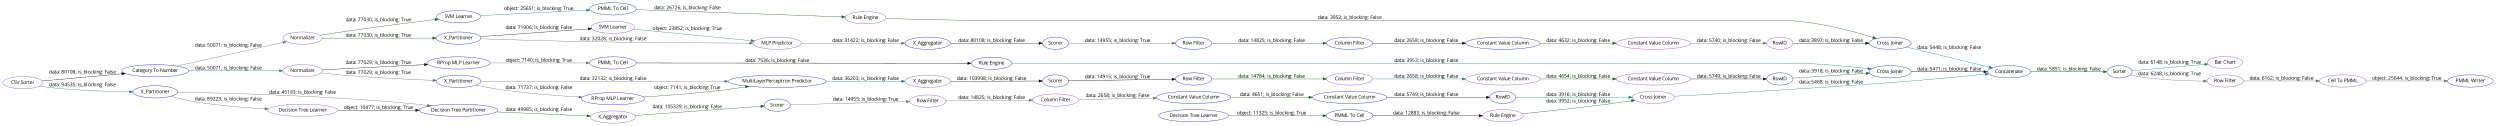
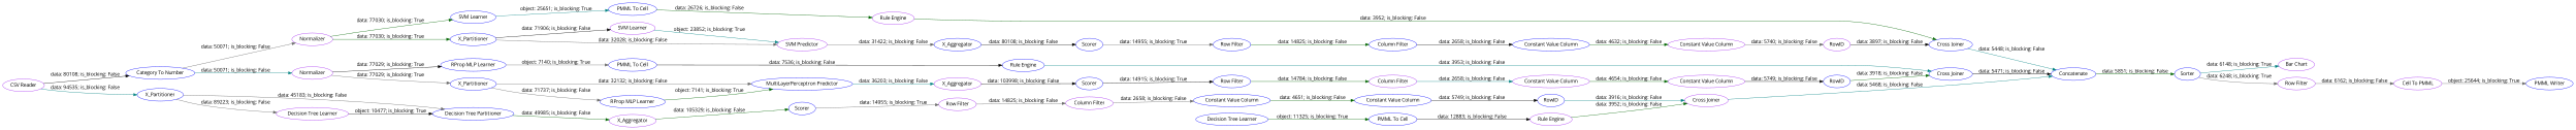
  digraph {
    fontname="Open Sans"
    rankdir=LR
    node [color=blue fontname="Open Sans"]
    edge [color=gray40 fontname="Open Sans"]
    n1 [label="PMML To Cell"]
    n2 [color=purple label="Rule Engine"]
    n3 [label="Cross Joiner"]
    n4 [label=Scorer]
    n5 [color=purple label="Row Filter"]
    n6 [color=purple label="Column Filter"]
    n7 [color=purple label="Constant Value Column"]
    n8 [color=purple label=RowID]
    n9 [label="Row Filter"]
    n10 [color=purple label="Column Filter"]
    n11 [color=purple label="Constant Value Column"]
    n12 [label=Scorer]
    n13 [label="Row Filter"]
    n14 [label="Column Filter"]
    n15 [label="Constant Value Column"]
    n16 [label="Constant Value Column"]
    n17 [label="Constant Value Column"]
    n18 [label="PMML To Cell"]
    n19 [label="Rule Engine"]
    n20 [label="Cross Joiner"]
    n21 [label=Concatenate]
-   n22 [color=purple label="MLP Predictor"]
+   n22 [color=purple label="SVM Predictor"]
    n23 [label=X_Aggregator]
    n24 [color=purple label="Cell To PMML"]
    n25 [label="PMML Writer"]
-   n26 [color=purple label="CSV Sorter"]
+   n26 [color=purple label="CSV Reader"]
    n27 [label=X_Partitioner]
    n28 [label="Category To Number"]
    n29 [label="Decision Tree Partitioner"]
    n30 [color=purple label="Decision Tree Learner"]
    n31 [color=purple label=Normalizer]
    n32 [color=purple label=Normalizer]
    n33 [label=RowID]
    n34 [color=purple label="Cross Joiner"]
    n35 [label="Decision Tree Learner"]
    n36 [label="PMML To Cell"]
    n37 [color=purple label="Rule Engine"]
    n38 [label=Sorter]
    n39 [label=Scorer]
    n40 [color=purple label="Constant Value Column"]
    n41 [label=RowID]
    n42 [color=purple label="SVM Learner"]
    n43 [label="RProp MLP Learner"]
    n44 [label="SVM Learner"]
    n45 [label=X_Partitioner]
    n46 [color=purple label=X_Aggregator]
    n47 [color=purple label=X_Aggregator]
    n48 [color=purple label="Bar Chart"]
    n49 [color=purple label="Row Filter"]
    n50 [label="MultiLayerPerceptron Predictor"]
    n51 [label=X_Partitioner]
    n52 [label="RProp MLP Learner"]
    n1 -> n2 [color=darkgreen label="data: 26726; is_blocking: False"]
    n2 -> n3 [color=darkgreen label="data: 3952; is_blocking: False"]
    n3 -> n21 [color=teal label="data: 5448; is_blocking: False"]
    n4 -> n5 [label="data: 14955; is_blocking: True"]
    n5 -> n6 [label="data: 14825; is_blocking: False"]
    n6 -> n15 [label="data: 2658; is_blocking: False"]
    n7 -> n8 [label="data: 5740; is_blocking: False"]
    n8 -> n3 [color=black label="data: 3897; is_blocking: False"]
    n9 -> n10 [color=darkgreen label="data: 14784; is_blocking: False"]
    n10 -> n11 [color=teal label="data: 2658; is_blocking: False"]
    n11 -> n40 [color=darkgreen label="data: 4654; is_blocking: False"]
    n12 -> n13 [label="data: 14955; is_blocking: True"]
    n13 -> n14 [color=darkgreen label="data: 14825; is_blocking: False"]
    n14 -> n17 [color=black label="data: 2658; is_blocking: False"]
    n15 -> n16 [color=darkgreen label="data: 4651; is_blocking: False"]
    n16 -> n33 [color=black label="data: 5749; is_blocking: False"]
    n17 -> n7 [color=darkgreen label="data: 4632; is_blocking: False"]
    n18 -> n19 [color=black label="data: 7536; is_blocking: False"]
    n19 -> n20 [color=teal label="data: 3953; is_blocking: False"]
    n20 -> n21 [color=black label="data: 5471; is_blocking: False"]
    n21 -> n38 [color=darkgreen label="data: 5851; is_blocking: False"]
    n22 -> n23 [label="data: 31422; is_blocking: False"]
    n23 -> n12 [color=black label="data: 80108; is_blocking: False"]
    n24 -> n25 [label="object: 25644; is_blocking: True"]
    n26 -> n27 [color=teal label="data: 94535; is_blocking: False"]
    n26 -> n28 [color=black label="data: 80108; is_blocking: False"]
    n27 -> n29 [label="data: 45183; is_blocking: False"]
    n27 -> n30 [label="data: 89223; is_blocking: False"]
    n28 -> n31 [label="data: 50071; is_blocking: False"]
    n28 -> n32 [color=teal label="data: 50071; is_blocking: False"]
    n29 -> n46 [color=darkgreen label="data: 49985; is_blocking: False"]
    n30 -> n29 [color=black label="object: 10477; is_blocking: True"]
    n31 -> n44 [color=darkgreen label="data: 77030; is_blocking: True"]
    n31 -> n45 [color=darkgreen label="data: 77030; is_blocking: True"]
    n32 -> n43 [color=black label="data: 77029; is_blocking: True"]
    n32 -> n51 [label="data: 77029; is_blocking: True"]
    n33 -> n34 [color=teal label="data: 3916; is_blocking: False"]
    n34 -> n21 [color=teal label="data: 5468; is_blocking: False"]
    n35 -> n36 [color=darkgreen label="object: 11325; is_blocking: True"]
    n36 -> n37 [color=black label="data: 12883; is_blocking: False"]
    n37 -> n34 [color=darkgreen label="data: 3952; is_blocking: False"]
    n38 -> n48 [color=teal label="data: 6148; is_blocking: True"]
    n38 -> n49 [label="data: 6248; is_blocking: True"]
    n39 -> n9 [color=black label="data: 14915; is_blocking: True"]
    n40 -> n41 [color=black label="data: 5749; is_blocking: False"]
    n41 -> n20 [color=darkgreen label="data: 3918; is_blocking: False"]
    n42 -> n22 [color=teal label="object: 23852; is_blocking: True"]
    n43 -> n18 [label="object: 7140; is_blocking: True"]
    n44 -> n1 [color=teal label="object: 25651; is_blocking: True"]
    n45 -> n22 [label="data: 32028; is_blocking: False"]
    n45 -> n42 [color=black label="data: 71906; is_blocking: False"]
    n46 -> n4 [color=darkgreen label="data: 105329; is_blocking: False"]
    n47 -> n39 [color=black label="data: 103998; is_blocking: False"]
    n49 -> n24 [label="data: 6162; is_blocking: False"]
    n50 -> n47 [color=teal label="data: 36203; is_blocking: False"]
    n51 -> n50 [label="data: 32132; is_blocking: False"]
    n51 -> n52 [label="data: 71737; is_blocking: False"]
    n52 -> n50 [color=darkgreen label="object: 7141; is_blocking: True"]
  }
